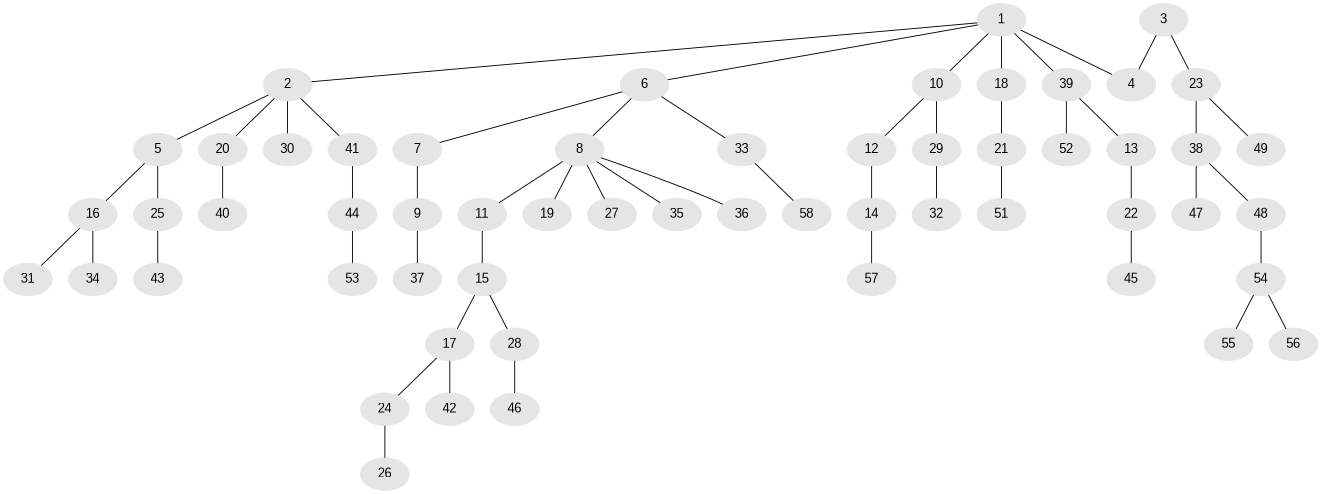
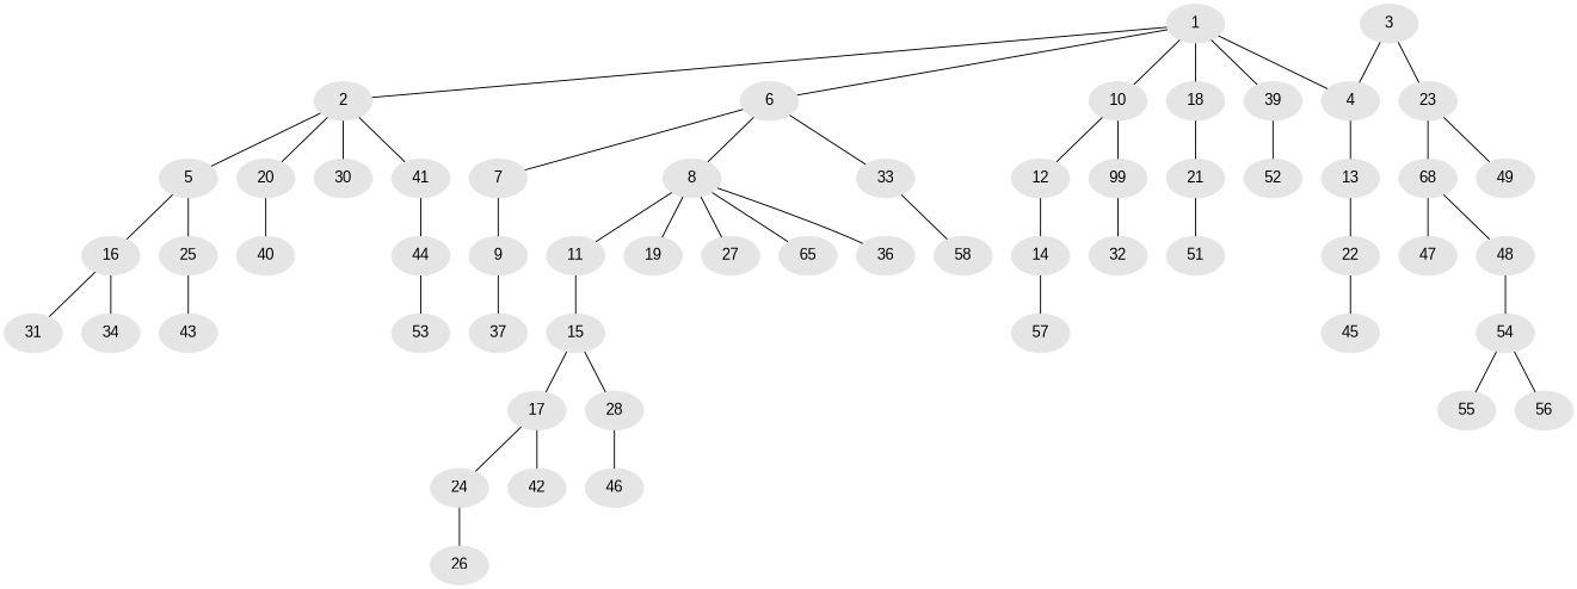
  graph {
    fontname="Liberation Sans"
    node [color=gray90 fontname="Liberation Sans" style=filled]
    edge [fontname="Liberation Sans" weight=1.0]
    1
    2
    6
    10
    18
    39
    4
    5
    20
    30
    41
    3
    23
    7
    8
    33
    12
-   29
+   29 [label=99]
    21
    52
    16
    25
    40
    44
    13
-   38
+   38 [label=68]
    49
    22
    31
    34
    43
    9
    11
    19
    27
-   35
+   35 [label=65]
    36
    58
    37
    15
    14
    32
    17
    28
    57
    45
    24
    42
    46
    26
    51
    47
    48
    54
    53
    55
    56
    1 -- 2
    1 -- 6
    1 -- 10
    1 -- 18
    1 -- 39 [weight=2.0]
    1 -- 4
    2 -- 5
    2 -- 20
    2 -- 30
    2 -- 41
    6 -- 7
    6 -- 8
    6 -- 33
    10 -- 12
    10 -- 29
    18 -- 21
    39 -- 52
-   39 -- 13
+   4 -- 13
    5 -- 16
    5 -- 25 [weight=2.0]
    20 -- 40
    41 -- 44
    3 -- 4
    3 -- 23
    23 -- 38
    23 -- 49
    7 -- 9 [weight=2.0]
    8 -- 11 [weight=3.0]
    8 -- 19
    8 -- 27
    8 -- 35
    8 -- 36
    33 -- 58
    12 -- 14 [weight=2.0]
    29 -- 32
    21 -- 51
    16 -- 31
    16 -- 34
    25 -- 43
    44 -- 53
    13 -- 22
    38 -- 47
    38 -- 48
    22 -- 45
    9 -- 37
    11 -- 15
    15 -- 17
    15 -- 28
    14 -- 57
    17 -- 24
    17 -- 42
    28 -- 46
    24 -- 26
    48 -- 54
    54 -- 55
    54 -- 56
  }
